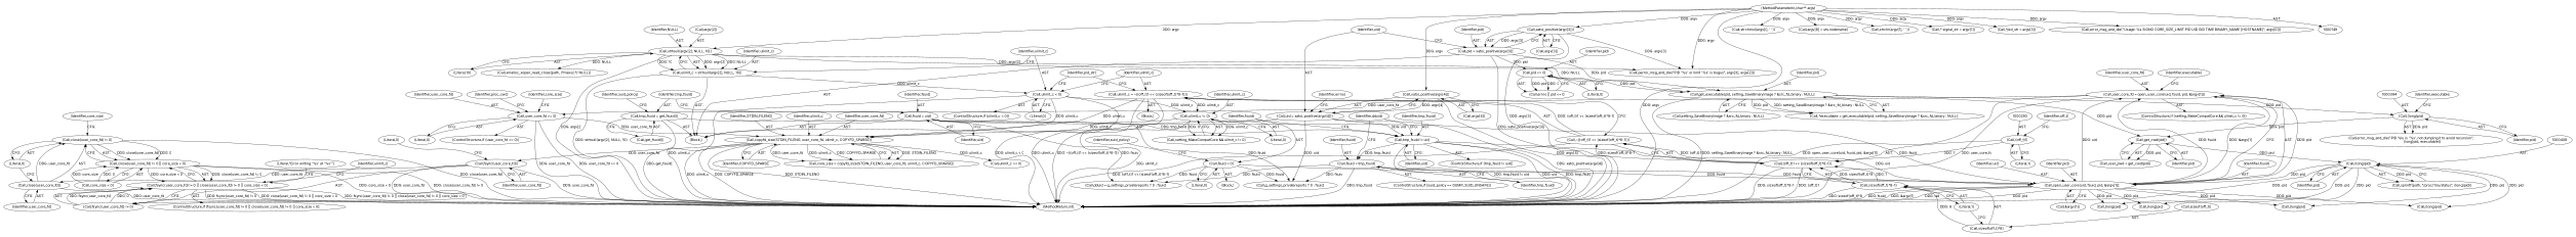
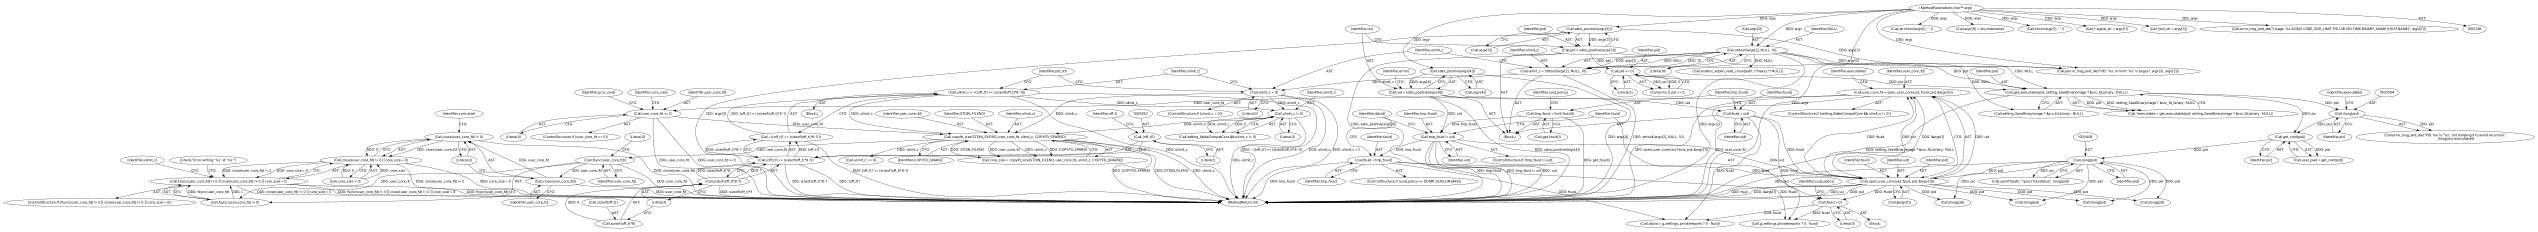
  digraph {
    fontname=Inter
    node [fontname=Inter]
    edge [fontname=Inter]
    n1 [label="(Call,close(user_core_fd) != 0)"]
    n2 [label="(Call,close(user_core_fd) != 0 || core_size < 0)"]
    n3 [label="(Literal,0)"]
    n4 [label="(MethodReturn,int)"]
    n5 [label="(Call,fsync(user_core_fd) != 0 || close(user_core_fd) != 0 || core_size < 0)"]
    n6 [label="(Call,core_size < 0)"]
    n7 [label="(Call,close(user_core_fd))"]
    n8 [label="(Identifier,user_core_fd)"]
    n9 [label="(Call,fsync(user_core_fd))"]
    n10 [label="(Identifier,user_core_fd)"]
    n11 [label="(Call,fsync(user_core_fd) != 0)"]
    n12 [label="(Call,copyfd_size(STDIN_FILENO, user_core_fd, ulimit_c, COPYFD_SPARSE))"]
    n13 [label="(Identifier,COPYFD_SPARSE)"]
    n14 [label="(Call,core_size = copyfd_size(STDIN_FILENO, user_core_fd, ulimit_c, COPYFD_SPARSE))"]
    n15 [label="(Call,ulimit_c == 0)"]
    n16 [label="(Call,user_core_fd >= 0)"]
    n17 [label="(ControlStructure,if (user_core_fd >= 0))"]
    n18 [label="(Literal,0)"]
    n19 [label="(Call,user_core_fd = open_user_core(uid, fsuid, pid, &argv[1]))"]
    n20 [label="(Call,open_user_core(uid, fsuid, pid, &argv[1]))"]
    n21 [label="(ControlStructure,if (setting_MakeCompatCore && ulimit_c != 0))"]
    n22 [label="(Call,(long)pid)"]
    n23 [label="(Call,&argv[1])"]
    n24 [label="(Call,(long)pid)"]
    n25 [label="(Call,(long)pid)"]
    n26 [label="(Call,(long)pid)"]
    n27 [label="(Call,tmp_fsuid != uid)"]
    n28 [label="(Call,fsuid = tmp_fsuid)"]
    n29 [label="(ControlStructure,if (tmp_fsuid != uid))"]
    n30 [label="(Identifier,uid)"]
    n31 [label="(Call,g_settings_privatereports ? 0 : fsuid)"]
    n32 [label="(Call,dduid = g_settings_privatereports ? 0 : fsuid)"]
    n33 [label="(Identifier,tmp_fsuid)"]
    n34 [label="(ControlStructure,if (suid_policy == DUMP_SUID_UNSAFE))"]
-   n35 [label="(Call,tmp_fsuid = get_fsuid())"]
+   n35 [label="(Call,tmp_fsuid = limit_fsuid())"]
    n36 [label="(Call,get_fsuid())"]
    n37 [label="(Block,)"]
    n38 [label="(Call,uid = xatoi_positive(argv[4]))"]
    n39 [label="(Call,xatoi_positive(argv[4]))"]
    n40 [label="(Call,fsuid = uid)"]
    n41 [label="(Call,argv[4])"]
    n42 [label="(Identifier,uid)"]
    n43 [label="(MethodParameterIn,char** argv)"]
    n44 [label="(Call,xatoi_positive(argv[3]))"]
    n45 [label="(Call,strtoull(argv[2], NULL, 10))"]
    n46 [label="(Call,strchrnul(argv[i], ' '))"]
    n47 [label="(Call,argv[8] = uts.nodename)"]
    n48 [label="(Call,strchr(argv[1], ' '))"]
    n49 [label="(Call,* signal_str = argv[1])"]
    n50 [label="(Call,*pid_str = argv[3])"]
    n51 [label="(Call,error_msg_and_die(\"Usage: %s SIGNO CORE_SIZE_LIMIT PID UID GID TIME BINARY_NAME [HOSTNAME]\", argv[0]))"]
    n52 [label="(Call,perror_msg_and_die(\"PID '%s' or limit '%s' is bogus\", argv[3], argv[2]))"]
    1000149
    n54 [label="(Call,pid = xatoi_positive(argv[3]))"]
    n55 [label="(Call,argv[3])"]
    n56 [label="(Call,get_executable(pid, setting_SaveBinaryImage ? &src_fd_binary : NULL))"]
    n57 [label="(Call,setting_SaveBinaryImage ? &src_fd_binary : NULL)"]
    n58 [label="(Call,ulimit_c = strtoull(argv[2], NULL, 10))"]
    n59 [label="(Literal,10)"]
    n60 [label="(Call,xmalloc_xopen_read_close(path, /*maxsz:*/ NULL))"]
    n61 [label="(Call,fsuid = 0)"]
    n62 [label="(Block,)"]
    n63 [label="(Literal,0)"]
    n64 [label="(Call,(long)pid)"]
    n65 [label="(Identifier,pid)"]
    n66 [label="(Call,sprintf(path, \"/proc/%lu/status\", (long)pid))"]
    n67 [label="(Call,get_cwd(pid))"]
    n68 [label="(Identifier,pid)"]
    n69 [label="(Call,user_pwd = get_cwd(pid))"]
    n70 [label="(Call,(long)pid)"]
    n71 [label="(Call,*executable = get_executable(pid, setting_SaveBinaryImage ? &src_fd_binary : NULL))"]
    n72 [label="(Identifier,pid)"]
    n73 [label="(Call,error_msg_and_die(\"PID %lu is '%s', not dumping it to avoid recursion\",\n                        (long)pid, executable))"]
    n74 [label="(Call,pid <= 0)"]
    n75 [label="(Literal,0)"]
    n76 [label="(Call,errno || pid <= 0)"]
    n77 [label="(Call,ulimit_c < 0)"]
    n78 [label="(Call,ulimit_c != 0)"]
    n79 [label="(Call,setting_MakeCompatCore && ulimit_c != 0)"]
    n80 [label="(Literal,0)"]
    n81 [label="(ControlStructure,if (ulimit_c < 0))"]
    n82 [label="(Literal,0)"]
    n83 [label="(Call,ulimit_c = ~((off_t)1 << (sizeof(off_t)*8-1)))"]
    n84 [label="(Call,~((off_t)1 << (sizeof(off_t)*8-1)))"]
    n85 [label="(Block,)"]
    n86 [label="(Call,(off_t)1 << (sizeof(off_t)*8-1))"]
    n87 [label="(Call,sizeof(off_t)*8-1)"]
    n88 [label="(Literal,1)"]
    n89 [label="(Call,(off_t)1)"]
    n90 [label="(Literal,1)"]
    n91 [label="(Call,sizeof(off_t)*8)"]
    n92 [label="(ControlStructure,if (fsync(user_core_fd) != 0 || close(user_core_fd) != 0 || core_size < 0))"]
    n93 [label="(Identifier,uid)"]
    n94 [label="(Identifier,ulimit_c)"]
    n95 [label="(Identifier,fsuid)"]
    n96 [label="(Identifier,ulimit_c)"]
    n97 [label="(Identifier,NULL)"]
    n98 [label="(Identifier,pid)"]
    n99 [label="(Literal,0)"]
    n100 [label="(Identifier,executable)"]
    n101 [label="(Identifier,user_core_fd)"]
    n102 [label="(Identifier,ulimit_c)"]
    n103 [label="(Call,argv[2])"]
    n104 [label="(Identifier,tmp_fsuid)"]
    n105 [label="(Identifier,STDIN_FILENO)"]
    n106 [label="(Identifier,pid_str)"]
    n107 [label="(Identifier,core_size)"]
    n108 [label="(Identifier,tmp_fsuid)"]
    n109 [label="(Identifier,uid)"]
    n110 [label="(Identifier,dduid)"]
    n111 [label="(Identifier,suid_policy)"]
    n112 [label="(Identifier,ulimit_c)"]
    n113 [label="(Identifier,core_size)"]
    n114 [label="(Identifier,user_core_fd)"]
    n115 [label="(Identifier,pid)"]
    n116 [label="(Identifier,errno)"]
    n117 [label="(Identifier,ulimit_c)"]
    n118 [label="(Identifier,executable)"]
    n119 [label="(Call,sizeof(off_t))"]
    n120 [label="(Identifier,ulimit_c)"]
    n121 [label="(Identifier,suid_policy)"]
    n122 [label="(Identifier,fsuid)"]
    n123 [label="(Identifier,pid)"]
    n124 [label="(Identifier,user_core_fd)"]
    n125 [label="(Identifier,fsuid)"]
    n126 [label="(Identifier,proc_cwd)"]
    n127 [label="(Identifier,pid)"]
    n128 [label="(Identifier,off_t)"]
    n129 [label="(Literal,\"Error writing '%s' at '%s'\")"]
    n130 [label="(Identifier,fsuid)"]
    1000408
    1000394
    1000293
    n1 -> n2 [label="AST: "]
    n1 -> n2 [label="DDG: close(user_core_fd)"]
    n1 -> n2 [label="DDG: 0"]
    n1 -> n3 [label="CFG: "]
    n1 -> n4 [label="DDG: close(user_core_fd)"]
    n2 -> n1 [label="CFG: "]
    n2 -> n4 [label="DDG: core_size < 0"]
    n2 -> n4 [label="DDG: close(user_core_fd) != 0"]
    n2 -> n5 [label="AST: "]
    n2 -> n5 [label="DDG: close(user_core_fd) != 0"]
    n2 -> n5 [label="DDG: core_size < 0"]
    n2 -> n6 [label="CFG: "]
    n3 -> n1 [label="AST: "]
    n3 -> n7 [label="CFG: "]
    n5 -> n2 [label="CFG: "]
    n5 -> n4 [label="DDG: fsync(user_core_fd) != 0 || close(user_core_fd) != 0 || core_size < 0"]
    n5 -> n4 [label="DDG: fsync(user_core_fd) != 0"]
    n5 -> n4 [label="DDG: close(user_core_fd) != 0 || core_size < 0"]
    n5 -> n11 [label="CFG: "]
    n5 -> n92 [label="AST: "]
    n6 -> n2 [label="AST: "]
    n6 -> n2 [label="DDG: core_size"]
    n6 -> n2 [label="DDG: 0"]
    n7 -> n1 [label="AST: "]
    n7 -> n1 [label="DDG: user_core_fd"]
    n7 -> n4 [label="DDG: user_core_fd"]
    n7 -> n8 [label="CFG: "]
    n8 -> n7 [label="AST: "]
    n9 -> n4 [label="DDG: user_core_fd"]
    n9 -> n7 [label="DDG: user_core_fd"]
    n9 -> n10 [label="CFG: "]
    n9 -> n11 [label="AST: "]
    n9 -> n11 [label="DDG: user_core_fd"]
    n10 -> n9 [label="AST: "]
    n11 -> n5 [label="AST: "]
    n11 -> n5 [label="DDG: fsync(user_core_fd)"]
    n11 -> n5 [label="DDG: 0"]
    n12 -> n4 [label="DDG: ulimit_c"]
    n12 -> n4 [label="DDG: COPYFD_SPARSE"]
    n12 -> n4 [label="DDG: STDIN_FILENO"]
    n12 -> n9 [label="DDG: user_core_fd"]
    n12 -> n13 [label="CFG: "]
    n12 -> n14 [label="AST: "]
    n12 -> n14 [label="DDG: STDIN_FILENO"]
    n12 -> n14 [label="DDG: user_core_fd"]
    n12 -> n14 [label="DDG: ulimit_c"]
    n12 -> n14 [label="DDG: COPYFD_SPARSE"]
    n12 -> n15 [label="DDG: ulimit_c"]
    n13 -> n12 [label="AST: "]
    n14 -> n12 [label="CFG: "]
    n16 -> n4 [label="DDG: user_core_fd"]
    n16 -> n4 [label="DDG: user_core_fd >= 0"]
    n16 -> n12 [label="DDG: user_core_fd"]
    n16 -> n17 [label="AST: "]
    n16 -> n18 [label="CFG: "]
    n18 -> n16 [label="AST: "]
    n19 -> n4 [label="DDG: open_user_core(uid, fsuid, pid, &argv[1])"]
    n19 -> n4 [label="DDG: user_core_fd"]
    n19 -> n16 [label="DDG: user_core_fd"]
    n19 -> n20 [label="CFG: "]
    n19 -> n21 [label="AST: "]
    n20 -> n4 [label="DDG: pid"]
    n20 -> n4 [label="DDG: fsuid"]
    n20 -> n4 [label="DDG: &argv[1]"]
    n20 -> n4 [label="DDG: uid"]
    n20 -> n19 [label="AST: "]
    n20 -> n19 [label="DDG: uid"]
    n20 -> n19 [label="DDG: fsuid"]
    n20 -> n19 [label="DDG: pid"]
    n20 -> n19 [label="DDG: &argv[1]"]
    n20 -> n22 [label="DDG: pid"]
    n20 -> n23 [label="CFG: "]
    n20 -> n24 [label="DDG: pid"]
    n20 -> n25 [label="DDG: pid"]
    n20 -> n26 [label="DDG: pid"]
    n23 -> n20 [label="AST: "]
    n27 -> n4 [label="DDG: tmp_fsuid != uid"]
    n27 -> n4 [label="DDG: uid"]
    n27 -> n4 [label="DDG: tmp_fsuid"]
    n27 -> n20 [label="DDG: uid"]
    n27 -> n28 [label="DDG: tmp_fsuid"]
    n27 -> n29 [label="AST: "]
    n27 -> n30 [label="CFG: "]
    n28 -> n4 [label="DDG: tmp_fsuid"]
    n28 -> n20 [label="DDG: fsuid"]
    n28 -> n31 [label="DDG: fsuid"]
    n28 -> n32 [label="DDG: fsuid"]
    n28 -> n33 [label="CFG: "]
    n28 -> n34 [label="AST: "]
    n30 -> n27 [label="AST: "]
    n33 -> n28 [label="AST: "]
    n35 -> n4 [label="DDG: get_fsuid()"]
    n35 -> n27 [label="DDG: tmp_fsuid"]
    n35 -> n36 [label="CFG: "]
    n35 -> n37 [label="AST: "]
    n36 -> n35 [label="AST: "]
    n38 -> n4 [label="DDG: xatoi_positive(argv[4])"]
    n38 -> n27 [label="DDG: uid"]
    n38 -> n37 [label="AST: "]
    n38 -> n39 [label="CFG: "]
-   n38 -> n31 [label="DDG: uid"]
+   n38 -> n40 [label="DDG: uid"]
    n39 -> n4 [label="DDG: argv[4]"]
    n39 -> n38 [label="AST: "]
    n39 -> n38 [label="DDG: argv[4]"]
    n39 -> n41 [label="CFG: "]
    n40 -> n20 [label="DDG: fsuid"]
    n40 -> n31 [label="DDG: fsuid"]
    n40 -> n32 [label="DDG: fsuid"]
    n40 -> n37 [label="AST: "]
    n40 -> n42 [label="CFG: "]
    n41 -> n39 [label="AST: "]
    n42 -> n40 [label="AST: "]
    n43 -> n4 [label="DDG: argv"]
    n43 -> n39 [label="DDG: argv"]
    n43 -> n44 [label="DDG: argv"]
    n43 -> n45 [label="DDG: argv"]
    n43 -> n46 [label="DDG: argv"]
    n43 -> n47 [label="DDG: argv"]
    n43 -> n48 [label="DDG: argv"]
    n43 -> n49 [label="DDG: argv"]
    n43 -> n50 [label="DDG: argv"]
    n43 -> n51 [label="DDG: argv"]
    n43 -> n52 [label="DDG: argv"]
    n43 -> 1000149 [label="AST: "]
    n44 -> n4 [label="DDG: argv[3]"]
    n44 -> n52 [label="DDG: argv[3]"]
    n44 -> n54 [label="AST: "]
    n44 -> n54 [label="DDG: argv[3]"]
    n44 -> n55 [label="CFG: "]
    n45 -> n4 [label="DDG: argv[2]"]
    n45 -> n52 [label="DDG: argv[2]"]
    n45 -> n56 [label="DDG: NULL"]
+   n45 -> n57 [label="DDG: NULL"]
    n45 -> n58 [label="AST: "]
    n45 -> n58 [label="DDG: argv[2]"]
    n45 -> n58 [label="DDG: NULL"]
    n45 -> n58 [label="DDG: 10"]
    n45 -> n59 [label="CFG: "]
    n45 -> n60 [label="DDG: NULL"]
    n54 -> n4 [label="DDG: xatoi_positive(argv[3])"]
    n54 -> n37 [label="AST: "]
    n54 -> n44 [label="CFG: "]
    n54 -> n56 [label="DDG: pid"]
    n54 -> n74 [label="DDG: pid"]
    n55 -> n44 [label="AST: "]
    n56 -> n4 [label="DDG: setting_SaveBinaryImage ? &src_fd_binary : NULL"]
    n56 -> n57 [label="CFG: "]
    n56 -> n67 [label="DDG: pid"]
    n56 -> n70 [label="DDG: pid"]
    n56 -> n71 [label="AST: "]
    n56 -> n71 [label="DDG: pid"]
    n56 -> n71 [label="DDG: setting_SaveBinaryImage ? &src_fd_binary : NULL"]
    n57 -> n56 [label="AST: "]
    n58 -> n4 [label="DDG: strtoull(argv[2], NULL, 10)"]
    n58 -> n37 [label="AST: "]
    n58 -> n45 [label="CFG: "]
    n58 -> n77 [label="DDG: ulimit_c"]
    n59 -> n45 [label="AST: "]
-   n61 -> n20 [label="DDG: fsuid"]
+   n20 -> n61 [label="DDG: fsuid"]
    n61 -> n31 [label="DDG: fsuid"]
    n61 -> n32 [label="DDG: fsuid"]
    n61 -> n62 [label="AST: "]
    n61 -> n63 [label="CFG: "]
    n63 -> n61 [label="AST: "]
    n64 -> n4 [label="DDG: pid"]
    n64 -> n20 [label="DDG: pid"]
    n64 -> n22 [label="DDG: pid"]
    n64 -> n24 [label="DDG: pid"]
    n64 -> n25 [label="DDG: pid"]
    n64 -> n26 [label="DDG: pid"]
    n64 -> n65 [label="CFG: "]
    n64 -> n66 [label="AST: "]
    n64 -> n66 [label="DDG: pid"]
    n65 -> n64 [label="AST: "]
    n66 -> n64 [label="CFG: "]
    n67 -> n64 [label="DDG: pid"]
    n67 -> n68 [label="CFG: "]
    n67 -> n69 [label="AST: "]
    n67 -> n69 [label="DDG: pid"]
    n68 -> n67 [label="AST: "]
    n69 -> n67 [label="CFG: "]
    n70 -> n67 [label="DDG: pid"]
    n70 -> n72 [label="CFG: "]
    n70 -> n73 [label="AST: "]
    n70 -> n73 [label="DDG: pid"]
    n71 -> n56 [label="CFG: "]
    n72 -> n70 [label="AST: "]
    n74 -> n56 [label="DDG: pid"]
    n74 -> n75 [label="CFG: "]
    n74 -> n76 [label="AST: "]
    n74 -> n76 [label="DDG: pid"]
    n74 -> n76 [label="DDG: 0"]
    n75 -> n74 [label="AST: "]
    n76 -> n74 [label="CFG: "]
    n77 -> n4 [label="DDG: ulimit_c"]
    n77 -> n4 [label="DDG: ulimit_c < 0"]
    n77 -> n12 [label="DDG: ulimit_c"]
    n77 -> n78 [label="DDG: ulimit_c"]
    n77 -> n81 [label="AST: "]
    n77 -> n82 [label="CFG: "]
    n78 -> n4 [label="DDG: ulimit_c"]
    n78 -> n12 [label="DDG: ulimit_c"]
    n78 -> n79 [label="AST: "]
    n78 -> n79 [label="DDG: ulimit_c"]
    n78 -> n79 [label="DDG: 0"]
    n78 -> n80 [label="CFG: "]
    n79 -> n78 [label="CFG: "]
    n80 -> n78 [label="AST: "]
    n82 -> n77 [label="AST: "]
    n83 -> n4 [label="DDG: ~((off_t)1 << (sizeof(off_t)*8-1))"]
    n83 -> n4 [label="DDG: ulimit_c"]
    n83 -> n12 [label="DDG: ulimit_c"]
    n83 -> n78 [label="DDG: ulimit_c"]
    n83 -> n84 [label="CFG: "]
    n83 -> n85 [label="AST: "]
    n84 -> n4 [label="DDG: (off_t)1 << (sizeof(off_t)*8-1)"]
    n84 -> n83 [label="AST: "]
    n84 -> n83 [label="DDG: (off_t)1 << (sizeof(off_t)*8-1)"]
    n84 -> n86 [label="CFG: "]
    n86 -> n4 [label="DDG: (off_t)1"]
    n86 -> n4 [label="DDG: sizeof(off_t)*8-1"]
    n86 -> n84 [label="AST: "]
    n86 -> n84 [label="DDG: (off_t)1"]
    n86 -> n84 [label="DDG: sizeof(off_t)*8-1"]
    n86 -> n87 [label="CFG: "]
    n87 -> n4 [label="DDG: sizeof(off_t)*8"]
    n87 -> n86 [label="AST: "]
    n87 -> n86 [label="DDG: sizeof(off_t)*8"]
    n87 -> n86 [label="DDG: 1"]
    n87 -> n88 [label="CFG: "]
    n88 -> n87 [label="AST: "]
    n88 -> n91 [label="CFG: "]
    n89 -> n86 [label="AST: "]
    n89 -> n86 [label="DDG: 1"]
    n89 -> n90 [label="CFG: "]
    n90 -> n89 [label="AST: "]
    n91 -> n87 [label="AST: "]
    n91 -> n87 [label="DDG: 8"]
    n93 -> n38 [label="AST: "]
    n93 -> n54 [label="CFG: "]
    n94 -> n5 [label="CFG: "]
    n95 -> n20 [label="AST: "]
    n96 -> n58 [label="CFG: "]
    n96 -> n77 [label="AST: "]
    n97 -> n45 [label="AST: "]
    n98 -> n56 [label="AST: "]
    n99 -> n9 [label="CFG: "]
    n100 -> n70 [label="CFG: "]
    n101 -> n12 [label="AST: "]
    n102 -> n78 [label="AST: "]
    n103 -> n45 [label="AST: "]
    n104 -> n27 [label="AST: "]
    n105 -> n12 [label="AST: "]
    n106 -> n77 [label="CFG: "]
    n106 -> n83 [label="CFG: "]
    n107 -> n16 [label="CFG: "]
    n108 -> n35 [label="AST: "]
    n108 -> n40 [label="CFG: "]
    n109 -> n20 [label="AST: "]
    n110 -> n27 [label="CFG: "]
    n110 -> n28 [label="CFG: "]
    n111 -> n35 [label="CFG: "]
    n112 -> n12 [label="AST: "]
    n113 -> n1 [label="CFG: "]
    n114 -> n19 [label="AST: "]
    n115 -> n54 [label="AST: "]
    n116 -> n38 [label="CFG: "]
    n117 -> n77 [label="CFG: "]
    n117 -> n83 [label="AST: "]
    n118 -> n19 [label="CFG: "]
    n119 -> n91 [label="AST: "]
    n120 -> n58 [label="AST: "]
    n121 -> n61 [label="CFG: "]
    n122 -> n27 [label="CFG: "]
    n122 -> n61 [label="AST: "]
    n123 -> n74 [label="AST: "]
    n124 -> n16 [label="AST: "]
    n125 -> n28 [label="AST: "]
    n126 -> n16 [label="CFG: "]
    n127 -> n20 [label="AST: "]
    n128 -> n89 [label="CFG: "]
    n129 -> n5 [label="CFG: "]
    n130 -> n40 [label="AST: "]
    1000408 -> n64 [label="AST: "]
    1000394 -> n70 [label="AST: "]
    1000293 -> n89 [label="AST: "]
  }
